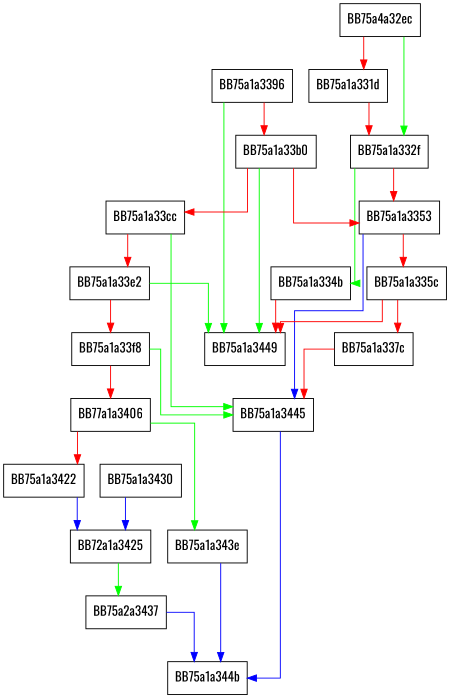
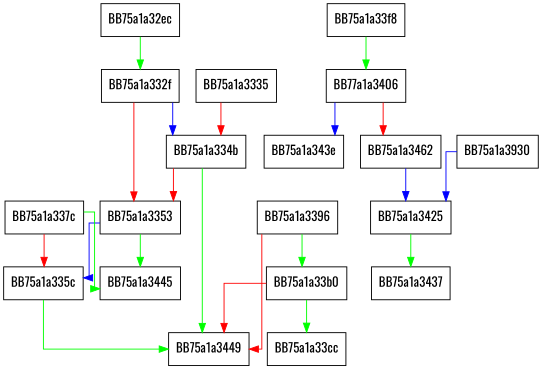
  digraph {
    fontname=Oswald
    splines=ortho
    node [fontname=Oswald shape=box]
    edge [color=green fontname=Oswald]
-   BB75a1a32ec [label=BB75a4a32ec]
+   BB75a1a32ec
    BB75a1a332f
-   BB75a1a331d
    BB75a1a334b
    BB75a1a3353
    BB75a1a3449
+   BB75a1a3335
    BB75a1a3445
    BB75a1a335c
-   BB75a1a344b
    BB75a1a337c
    BB75a1a3396
    BB75a1a33b0
    BB75a1a33cc
-   BB75a1a33e2
    n16 [label=BB75a1a33f8]
    n17 [label=BB77a1a3406]
    BB75a1a343e
-   BB75a1a3422
-   BB75a1a3425 [label=BB72a1a3425]
-   BB75a1a3437 [label=BB75a2a3437]
-   BB75a1a3430
+   BB75a1a3422 [label=BB75a1a3462]
+   BB75a1a3425
+   BB75a1a3437
+   BB75a1a3430 [label=BB75a1a3930]
    BB75a1a32ec -> BB75a1a332f
-   BB75a1a32ec -> BB75a1a331d [color=red]
-   BB75a1a332f -> BB75a1a334b
+   BB75a1a332f -> BB75a1a334b [color=blue]
    BB75a1a332f -> BB75a1a3353 [color=red]
-   BB75a1a331d -> BB75a1a332f [color=red]
-   BB75a1a33b0 -> BB75a1a3353 [color=red]
-   BB75a1a334b -> BB75a1a3449 [color=red]
-   BB75a1a3353 -> BB75a1a3445 [color=blue]
-   BB75a1a3353 -> BB75a1a335c [color=red]
-   BB75a1a3445 -> BB75a1a344b [color=blue]
-   BB75a1a335c -> BB75a1a3449 [color=red]
-   BB75a1a335c -> BB75a1a337c [color=red]
-   BB75a1a337c -> BB75a1a3445 [color=red]
-   BB75a1a3396 -> BB75a1a3449
-   BB75a1a3396 -> BB75a1a33b0 [color=red]
-   BB75a1a33b0 -> BB75a1a3449
-   BB75a1a33b0 -> BB75a1a33cc [color=red]
-   BB75a1a33cc -> BB75a1a3445
-   BB75a1a33cc -> BB75a1a33e2 [color=red]
-   BB75a1a33e2 -> BB75a1a3449
-   BB75a1a33e2 -> n16 [color=red]
-   n16 -> BB75a1a3445
-   n16 -> n17 [color=red]
-   n17 -> BB75a1a343e
+   BB75a1a334b -> BB75a1a3353 [color=red]
+   BB75a1a334b -> BB75a1a3449
+   BB75a1a3353 -> BB75a1a3445
+   BB75a1a3353 -> BB75a1a335c [color=blue]
+   BB75a1a3335 -> BB75a1a334b [color=red]
+   BB75a1a335c -> BB75a1a3449
+   BB75a1a337c -> BB75a1a335c [color=red]
+   BB75a1a337c -> BB75a1a3445
+   BB75a1a3396 -> BB75a1a3449 [color=red]
+   BB75a1a3396 -> BB75a1a33b0
+   BB75a1a33b0 -> BB75a1a3449 [color=red]
+   BB75a1a33b0 -> BB75a1a33cc
+   n16 -> n17
+   n17 -> BB75a1a343e [color=blue]
    n17 -> BB75a1a3422 [color=red]
-   BB75a1a343e -> BB75a1a344b [color=blue]
    BB75a1a3422 -> BB75a1a3425 [color=blue]
    BB75a1a3425 -> BB75a1a3437
-   BB75a1a3437 -> BB75a1a344b [color=blue]
    BB75a1a3430 -> BB75a1a3425 [color=blue]
  }
